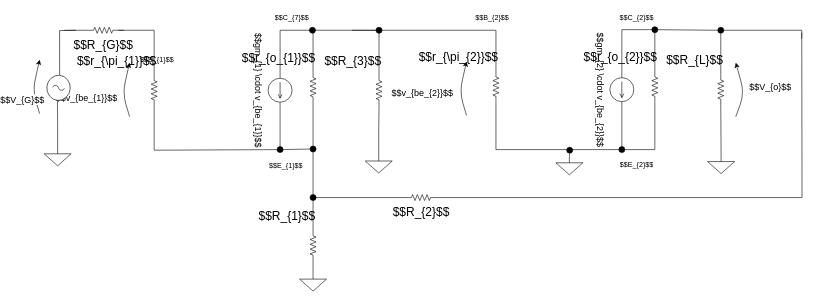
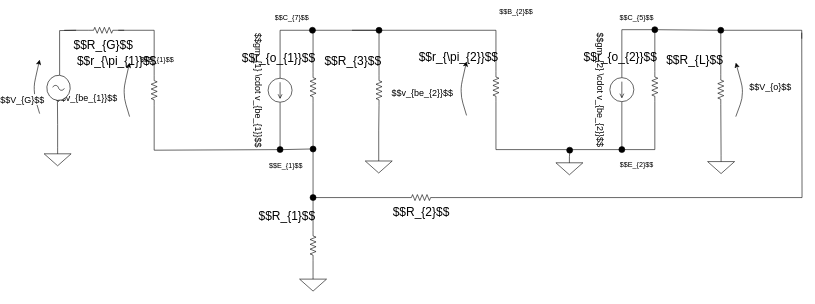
  <mxCell id="0" />
  <mxCell id="1" parent="0" />
  <mxCell id="2" style="edgeStyle=none;rounded=0;orthogonalLoop=1;jettySize=auto;html=1;exitX=1;exitY=0.5;exitDx=0;exitDy=0;exitPerimeter=0;endArrow=none;endFill=0;" parent="1" source="4" edge="1"><mxGeometry relative="1" as="geometry"><mxPoint x="430" y="250" as="targetPoint" /></mxGeometry></mxCell>
  <mxCell id="3" style="edgeStyle=none;rounded=0;orthogonalLoop=1;jettySize=auto;html=1;exitX=0;exitY=0.5;exitDx=0;exitDy=0;exitPerimeter=0;endArrow=none;endFill=0;" parent="1" source="4" edge="1"><mxGeometry relative="1" as="geometry"><mxPoint x="430" y="50" as="targetPoint" /></mxGeometry></mxCell>
  <mxCell id="4" value="$$gm_{1} \cdot v_{be_{1}}$$" style="pointerEvents=1;verticalLabelPosition=bottom;shadow=0;dashed=0;align=center;fillColor=#ffffff;html=1;verticalAlign=top;strokeWidth=1;shape=mxgraph.electrical.signal_sources.dc_source_2;rotation=90;fontSize=15;" parent="1" vertex="1"><mxGeometry x="410" y="130" width="40" height="40" as="geometry" /></mxCell>
  <mxCell id="5" style="edgeStyle=none;rounded=0;orthogonalLoop=1;jettySize=auto;html=1;exitX=0;exitY=0.5;exitDx=0;exitDy=0;exitPerimeter=0;endArrow=none;endFill=0;" parent="1" source="8" edge="1"><mxGeometry relative="1" as="geometry"><mxPoint x="430" y="50" as="targetPoint" /><Array as="points"><mxPoint x="485" y="50" /></Array></mxGeometry></mxCell>
  <mxCell id="6" style="edgeStyle=none;rounded=0;orthogonalLoop=1;jettySize=auto;html=1;exitX=1;exitY=0.5;exitDx=0;exitDy=0;exitPerimeter=0;endArrow=none;endFill=0;" parent="1" source="36" edge="1"><mxGeometry relative="1" as="geometry"><mxPoint x="220" y="250" as="targetPoint" /><Array as="points" /></mxGeometry></mxCell>
  <mxCell id="7" style="edgeStyle=none;rounded=0;orthogonalLoop=1;jettySize=auto;html=1;exitX=1;exitY=0.5;exitDx=0;exitDy=0;exitPerimeter=0;entryX=0.5;entryY=0;entryDx=0;entryDy=0;endArrow=none;endFill=0;" parent="1" source="8" target="43" edge="1"><mxGeometry relative="1" as="geometry" /></mxCell>
  <mxCell id="8" value="$$r_{o_{1}}$$" style="pointerEvents=1;verticalLabelPosition=middle;shadow=0;dashed=0;align=right;fillColor=#ffffff;html=1;verticalAlign=middle;strokeWidth=1;shape=mxgraph.electrical.resistors.resistor_2;rotation=90;fontSize=20;horizontal=0;labelPosition=left;" parent="1" vertex="1"><mxGeometry x="460" y="140" width="50" height="10" as="geometry" /></mxCell>
  <mxCell id="9" style="edgeStyle=none;rounded=0;orthogonalLoop=1;jettySize=auto;html=1;exitX=0;exitY=0.5;exitDx=0;exitDy=0;exitPerimeter=0;endArrow=none;endFill=0;" parent="1" source="10" edge="1"><mxGeometry relative="1" as="geometry"><mxPoint x="485" y="50" as="targetPoint" /><Array as="points"><mxPoint x="595" y="50" /></Array></mxGeometry></mxCell>
  <mxCell id="10" value="$$R_{3}$$" style="pointerEvents=1;verticalLabelPosition=middle;shadow=0;dashed=0;align=right;fillColor=#ffffff;html=1;verticalAlign=middle;strokeWidth=1;shape=mxgraph.electrical.resistors.resistor_2;rotation=90;fontSize=20;horizontal=0;labelPosition=left;" parent="1" vertex="1"><mxGeometry x="570" y="145" width="50" height="10" as="geometry" /></mxCell>
  <mxCell id="11" style="edgeStyle=none;rounded=0;orthogonalLoop=1;jettySize=auto;html=1;exitX=1;exitY=0.5;exitDx=0;exitDy=0;exitPerimeter=0;endArrow=none;endFill=0;" parent="1" source="13" edge="1"><mxGeometry relative="1" as="geometry"><mxPoint x="220" y="250" as="targetPoint" /></mxGeometry></mxCell>
  <mxCell id="12" style="edgeStyle=orthogonalEdgeStyle;rounded=0;orthogonalLoop=1;jettySize=auto;html=1;entryX=1;entryY=0.5;entryDx=0;entryDy=0;entryPerimeter=0;endArrow=none;endFill=0;fontSize=20;" edge="1" parent="1" source="13" target="70"><mxGeometry relative="1" as="geometry"><Array as="points"><mxPoint x="220" y="50" /></Array></mxGeometry></mxCell>
  <mxCell id="13" value="$$r_{\pi_{1}}$$" style="pointerEvents=1;verticalLabelPosition=middle;shadow=0;dashed=0;align=right;fillColor=#ffffff;html=1;verticalAlign=middle;strokeWidth=1;shape=mxgraph.electrical.resistors.resistor_2;rotation=90;fontSize=20;horizontal=0;labelPosition=left;" parent="1" vertex="1"><mxGeometry x="195" y="145" width="50" height="10" as="geometry" /></mxCell>
  <mxCell id="14" style="edgeStyle=orthogonalEdgeStyle;rounded=0;orthogonalLoop=1;jettySize=auto;html=1;exitX=0.5;exitY=0;exitDx=0;exitDy=0;exitPerimeter=0;entryX=1;entryY=0.5;entryDx=0;entryDy=0;entryPerimeter=0;endArrow=none;endFill=0;" parent="1" source="15" target="10" edge="1"><mxGeometry relative="1" as="geometry" /></mxCell>
  <mxCell id="15" value="" style="pointerEvents=1;verticalLabelPosition=bottom;shadow=0;dashed=0;align=center;fillColor=#ffffff;html=1;verticalAlign=top;strokeWidth=1;shape=mxgraph.electrical.signal_sources.signal_ground;" parent="1" vertex="1"><mxGeometry x="572" y="258" width="45" height="30" as="geometry" /></mxCell>
  <mxCell id="16" style="edgeStyle=none;rounded=0;orthogonalLoop=1;jettySize=auto;html=1;exitX=1;exitY=0.5;exitDx=0;exitDy=0;exitPerimeter=0;endArrow=none;endFill=0;" parent="1" source="18" edge="1"><mxGeometry relative="1" as="geometry"><mxPoint x="1000" y="249" as="targetPoint" /></mxGeometry></mxCell>
  <mxCell id="17" style="edgeStyle=none;rounded=0;orthogonalLoop=1;jettySize=auto;html=1;exitX=0;exitY=0.5;exitDx=0;exitDy=0;exitPerimeter=0;endArrow=none;endFill=0;" parent="1" source="18" edge="1"><mxGeometry relative="1" as="geometry"><mxPoint x="1000" y="49" as="targetPoint" /></mxGeometry></mxCell>
  <mxCell id="18" value="$$gm_{2} \cdot v_{be_{2}}$$" style="pointerEvents=1;verticalLabelPosition=bottom;shadow=0;dashed=0;align=center;fillColor=#ffffff;html=1;verticalAlign=top;strokeWidth=1;shape=mxgraph.electrical.signal_sources.dc_source_2;rotation=90;fontSize=15;horizontal=1;labelPosition=center;" parent="1" vertex="1"><mxGeometry x="980" y="129" width="40" height="40" as="geometry" /></mxCell>
  <mxCell id="19" style="edgeStyle=none;rounded=0;orthogonalLoop=1;jettySize=auto;html=1;exitX=0;exitY=0.5;exitDx=0;exitDy=0;exitPerimeter=0;endArrow=none;endFill=0;" parent="1" source="21" edge="1"><mxGeometry relative="1" as="geometry"><mxPoint x="1000" y="49" as="targetPoint" /><Array as="points"><mxPoint x="1055" y="49" /></Array></mxGeometry></mxCell>
  <mxCell id="20" style="edgeStyle=none;rounded=0;orthogonalLoop=1;jettySize=auto;html=1;exitX=1;exitY=0.5;exitDx=0;exitDy=0;exitPerimeter=0;endArrow=none;endFill=0;" parent="1" source="44" edge="1"><mxGeometry relative="1" as="geometry"><mxPoint x="790" y="249" as="targetPoint" /><Array as="points" /></mxGeometry></mxCell>
  <mxCell id="21" value="$$r_{o_{2}}$$" style="pointerEvents=1;verticalLabelPosition=middle;shadow=0;dashed=0;align=right;fillColor=#ffffff;html=1;verticalAlign=middle;strokeWidth=1;shape=mxgraph.electrical.resistors.resistor_2;rotation=90;fontSize=20;horizontal=0;labelPosition=left;" parent="1" vertex="1"><mxGeometry x="1030" y="139" width="50" height="10" as="geometry" /></mxCell>
  <mxCell id="22" style="edgeStyle=none;rounded=0;orthogonalLoop=1;jettySize=auto;html=1;exitX=0;exitY=0.5;exitDx=0;exitDy=0;exitPerimeter=0;endArrow=none;endFill=0;" parent="1" source="39" target="34" edge="1"><mxGeometry relative="1" as="geometry"><mxPoint x="1050" y="49" as="targetPoint" /><Array as="points" /></mxGeometry></mxCell>
  <mxCell id="23" value="$$R_{L}$$" style="pointerEvents=1;verticalLabelPosition=middle;shadow=0;dashed=0;align=right;fillColor=#ffffff;html=1;verticalAlign=middle;strokeWidth=1;shape=mxgraph.electrical.resistors.resistor_2;rotation=90;fontSize=20;horizontal=0;labelPosition=left;" parent="1" vertex="1"><mxGeometry x="1140" y="144" width="50" height="10" as="geometry" /></mxCell>
  <mxCell id="24" style="edgeStyle=none;rounded=0;orthogonalLoop=1;jettySize=auto;html=1;exitX=1;exitY=0.5;exitDx=0;exitDy=0;exitPerimeter=0;endArrow=none;endFill=0;" parent="1" source="26" edge="1"><mxGeometry relative="1" as="geometry"><mxPoint x="790" y="249" as="targetPoint" /></mxGeometry></mxCell>
  <mxCell id="25" style="edgeStyle=none;rounded=0;orthogonalLoop=1;jettySize=auto;html=1;exitX=0;exitY=0.5;exitDx=0;exitDy=0;exitPerimeter=0;endArrow=none;endFill=0;" parent="1" source="40" edge="1"><mxGeometry relative="1" as="geometry"><mxPoint x="550" y="50" as="targetPoint" /><Array as="points" /></mxGeometry></mxCell>
  <mxCell id="26" value="$$r_{\pi_{2}}$$" style="pointerEvents=1;verticalLabelPosition=middle;shadow=0;dashed=0;align=right;fillColor=#ffffff;verticalAlign=middle;strokeWidth=1;shape=mxgraph.electrical.resistors.resistor_2;rotation=90;html=1;labelBackgroundColor=none;fontSize=20;labelPosition=left;horizontal=0;" parent="1" vertex="1"><mxGeometry x="765" y="139" width="50" height="10" as="geometry" /></mxCell>
  <mxCell id="27" style="edgeStyle=none;rounded=0;orthogonalLoop=1;jettySize=auto;html=1;exitX=0.5;exitY=0;exitDx=0;exitDy=0;exitPerimeter=0;entryX=1;entryY=0.5;entryDx=0;entryDy=0;entryPerimeter=0;endArrow=none;endFill=0;" parent="1" source="28" target="23" edge="1"><mxGeometry relative="1" as="geometry" /></mxCell>
  <mxCell id="28" value="" style="pointerEvents=1;verticalLabelPosition=bottom;shadow=0;dashed=0;align=center;fillColor=#ffffff;html=1;verticalAlign=top;strokeWidth=1;shape=mxgraph.electrical.signal_sources.signal_ground;" parent="1" vertex="1"><mxGeometry x="1143" y="259" width="45" height="30" as="geometry" /></mxCell>
  <mxCell id="29" style="edgeStyle=none;rounded=0;orthogonalLoop=1;jettySize=auto;html=1;exitX=0.5;exitY=0;exitDx=0;exitDy=0;exitPerimeter=0;endArrow=none;endFill=0;" parent="1" source="30" target="37" edge="1"><mxGeometry relative="1" as="geometry"><mxPoint x="913" y="250" as="targetPoint" /></mxGeometry></mxCell>
  <mxCell id="30" value="" style="pointerEvents=1;verticalLabelPosition=bottom;shadow=0;dashed=0;align=center;fillColor=#ffffff;html=1;verticalAlign=top;strokeWidth=1;shape=mxgraph.electrical.signal_sources.signal_ground;" parent="1" vertex="1"><mxGeometry x="890" y="261" width="45" height="30" as="geometry" /></mxCell>
  <mxCell id="31" style="edgeStyle=none;rounded=0;orthogonalLoop=1;jettySize=auto;html=1;exitX=1;exitY=0.5;exitDx=0;exitDy=0;endArrow=none;endFill=0;" parent="1" source="32" edge="1"><mxGeometry relative="1" as="geometry"><mxPoint x="490" y="50" as="targetPoint" /><mxPoint x="485" y="50" as="sourcePoint" /></mxGeometry></mxCell>
  <mxCell id="32" value="" style="ellipse;html=1;verticalLabelPosition=bottom;labelBackgroundColor=#ffffff;verticalAlign=top;fillColor=#000000;strokeColor=#000000;" parent="1" vertex="1"><mxGeometry x="479" y="45" width="10" height="10" as="geometry" /></mxCell>
  <mxCell id="33" style="edgeStyle=none;rounded=0;orthogonalLoop=1;jettySize=auto;html=1;exitX=1;exitY=0.5;exitDx=0;exitDy=0;endArrow=none;endFill=0;" parent="1" edge="1"><mxGeometry relative="1" as="geometry"><mxPoint x="479" y="50" as="targetPoint" /><mxPoint x="483" y="50" as="sourcePoint" /></mxGeometry></mxCell>
  <mxCell id="34" value="" style="ellipse;html=1;verticalLabelPosition=bottom;labelBackgroundColor=#ffffff;verticalAlign=top;fillColor=#000000;strokeColor=#000000;" parent="1" vertex="1"><mxGeometry x="1050" y="44" width="10" height="10" as="geometry" /></mxCell>
  <mxCell id="35" style="edgeStyle=none;rounded=0;orthogonalLoop=1;jettySize=auto;html=1;exitX=1;exitY=0.5;exitDx=0;exitDy=0;entryX=0;entryY=0.5;entryDx=0;entryDy=0;endArrow=none;endFill=0;" parent="1" source="36" target="43" edge="1"><mxGeometry relative="1" as="geometry" /></mxCell>
  <mxCell id="36" value="" style="ellipse;html=1;verticalLabelPosition=bottom;labelBackgroundColor=#ffffff;verticalAlign=top;fillColor=#000000;strokeColor=#000000;" parent="1" vertex="1"><mxGeometry x="425" y="244" width="10" height="10" as="geometry" /></mxCell>
  <mxCell id="37" value="" style="ellipse;html=1;verticalLabelPosition=bottom;labelBackgroundColor=#ffffff;verticalAlign=top;fillColor=#000000;strokeColor=#000000;" parent="1" vertex="1"><mxGeometry x="908" y="245" width="10" height="10" as="geometry" /></mxCell>
  <mxCell id="38" style="edgeStyle=orthogonalEdgeStyle;rounded=0;orthogonalLoop=1;jettySize=auto;html=1;exitX=0.5;exitY=1;exitDx=0;exitDy=0;entryX=0;entryY=0.5;entryDx=0;entryDy=0;entryPerimeter=0;endArrow=none;endFill=0;" parent="1" source="39" target="23" edge="1"><mxGeometry relative="1" as="geometry" /></mxCell>
  <mxCell id="39" value="" style="ellipse;html=1;verticalLabelPosition=bottom;labelBackgroundColor=#ffffff;verticalAlign=top;fillColor=#000000;strokeColor=#000000;" parent="1" vertex="1"><mxGeometry x="1160" y="45" width="10" height="10" as="geometry" /></mxCell>
  <mxCell id="40" value="" style="ellipse;html=1;verticalLabelPosition=bottom;labelBackgroundColor=#ffffff;verticalAlign=top;fillColor=#000000;strokeColor=#000000;" parent="1" vertex="1"><mxGeometry x="590" y="45" width="10" height="10" as="geometry" /></mxCell>
  <mxCell id="41" style="edgeStyle=none;rounded=0;orthogonalLoop=1;jettySize=auto;html=1;exitX=0;exitY=0.5;exitDx=0;exitDy=0;exitPerimeter=0;endArrow=none;endFill=0;" parent="1" source="26" target="40" edge="1"><mxGeometry relative="1" as="geometry"><mxPoint x="550" y="50" as="targetPoint" /><mxPoint x="790" y="119" as="sourcePoint" /><Array as="points"><mxPoint x="790" y="50" /></Array></mxGeometry></mxCell>
  <mxCell id="42" value="" style="pointerEvents=1;verticalLabelPosition=bottom;shadow=0;dashed=0;align=center;fillColor=#ffffff;html=1;verticalAlign=top;strokeWidth=1;shape=mxgraph.electrical.signal_sources.signal_ground;" parent="1" vertex="1"><mxGeometry x="462.5" y="455" width="45" height="30" as="geometry" /></mxCell>
  <mxCell id="43" value="" style="ellipse;html=1;verticalLabelPosition=bottom;labelBackgroundColor=#ffffff;verticalAlign=top;fillColor=#000000;strokeColor=#000000;" parent="1" vertex="1"><mxGeometry x="480" y="243" width="10" height="10" as="geometry" /></mxCell>
  <mxCell id="44" value="" style="ellipse;html=1;verticalLabelPosition=bottom;labelBackgroundColor=#ffffff;verticalAlign=top;fillColor=#000000;strokeColor=#000000;" parent="1" vertex="1"><mxGeometry x="995" y="244" width="10" height="10" as="geometry" /></mxCell>
  <mxCell id="45" style="edgeStyle=none;rounded=0;orthogonalLoop=1;jettySize=auto;html=1;exitX=1;exitY=0.5;exitDx=0;exitDy=0;exitPerimeter=0;endArrow=none;endFill=0;" parent="1" source="21" target="44" edge="1"><mxGeometry relative="1" as="geometry"><mxPoint x="790" y="249" as="targetPoint" /><mxPoint x="1055" y="169" as="sourcePoint" /><Array as="points"><mxPoint x="1055" y="249" /></Array></mxGeometry></mxCell>
  <mxCell id="46" value="$$v_{be_{1}}$$" style="endArrow=classic;html=1;horizontal=1;fontSize=15;labelPosition=left;verticalLabelPosition=top;align=right;verticalAlign=bottom;" parent="1" edge="1"><mxGeometry x="-0.467" y="12" width="50" height="50" relative="1" as="geometry"><mxPoint x="179" y="194" as="sourcePoint" /><mxPoint x="179" y="104" as="targetPoint" /><Array as="points"><mxPoint x="170" y="164" /><mxPoint x="170" y="144" /></Array><mxPoint as="offset" /></mxGeometry></mxCell>
  <mxCell id="47" value="$$V_{o}$$" style="endArrow=classic;html=1;fontSize=15;labelPosition=right;verticalLabelPosition=middle;align=left;verticalAlign=middle;" parent="1" edge="1"><mxGeometry x="0.112" y="-10" width="50" height="50" relative="1" as="geometry"><mxPoint x="1190" y="194" as="sourcePoint" /><mxPoint x="1190" y="104" as="targetPoint" /><Array as="points"><mxPoint x="1201" y="164" /><mxPoint x="1201" y="144" /></Array><mxPoint y="3" as="offset" /></mxGeometry></mxCell>
  <mxCell id="48" style="edgeStyle=orthogonalEdgeStyle;rounded=0;orthogonalLoop=1;jettySize=auto;html=1;exitX=0;exitY=0.5;exitDx=0;exitDy=0;exitPerimeter=0;entryX=0.5;entryY=1;entryDx=0;entryDy=0;entryPerimeter=0;endArrow=none;endFill=0;" parent="1" target="49" edge="1"><mxGeometry relative="1" as="geometry"><mxPoint x="90" y="50" as="sourcePoint" /></mxGeometry></mxCell>
  <mxCell id="49" value="" style="pointerEvents=1;verticalLabelPosition=top;shadow=0;dashed=0;align=right;fillColor=#ffffff;html=1;verticalAlign=bottom;strokeWidth=1;shape=mxgraph.electrical.signal_sources.ac_source;rotation=-175;horizontal=0;labelPosition=left;" parent="1" vertex="1"><mxGeometry x="41" y="125" width="39" height="42" as="geometry" /></mxCell>
  <mxCell id="50" value="$$V_{G}$$" style="endArrow=classic;html=1;fontSize=15;" parent="1" edge="1"><mxGeometry x="-0.322" y="21" width="50" height="50" relative="1" as="geometry"><mxPoint x="29" y="189" as="sourcePoint" /><mxPoint x="29" y="99" as="targetPoint" /><Array as="points"><mxPoint x="20" y="159" /><mxPoint x="20" y="139" /></Array><mxPoint x="1" y="6" as="offset" /></mxGeometry></mxCell>
  <mxCell id="51" style="edgeStyle=orthogonalEdgeStyle;rounded=0;orthogonalLoop=1;jettySize=auto;html=1;exitX=0.5;exitY=0;exitDx=0;exitDy=0;exitPerimeter=0;entryX=0.5;entryY=0;entryDx=0;entryDy=0;entryPerimeter=0;endArrow=none;endFill=0;" parent="1" source="52" target="49" edge="1"><mxGeometry relative="1" as="geometry" /></mxCell>
  <mxCell id="52" value="" style="pointerEvents=1;verticalLabelPosition=bottom;shadow=0;dashed=0;align=center;fillColor=#ffffff;html=1;verticalAlign=top;strokeWidth=1;shape=mxgraph.electrical.signal_sources.signal_ground;" parent="1" vertex="1"><mxGeometry x="36.5" y="246" width="45" height="30" as="geometry" /></mxCell>
  <mxCell id="53" value="$$v_{be_{2}}$$" style="endArrow=classic;html=1;fontSize=15;horizontal=1;labelPosition=left;verticalLabelPosition=middle;align=right;verticalAlign=middle;" parent="1" edge="1"><mxGeometry x="-0.148" y="12" width="50" height="50" relative="1" as="geometry"><mxPoint x="741" y="192" as="sourcePoint" /><mxPoint x="741" y="102" as="targetPoint" /><Array as="points"><mxPoint x="732" y="162" /><mxPoint x="732" y="142" /></Array><mxPoint as="offset" /></mxGeometry></mxCell>
  <mxCell id="54" style="edgeStyle=orthogonalEdgeStyle;rounded=0;orthogonalLoop=1;jettySize=auto;html=1;exitX=1;exitY=0.5;exitDx=0;exitDy=0;endArrow=none;endFill=0;exitPerimeter=0;" parent="1" source="65" edge="1"><mxGeometry relative="1" as="geometry"><mxPoint x="1300" y="54" as="targetPoint" /><mxPoint x="765" y="329" as="sourcePoint" /></mxGeometry></mxCell>
  <mxCell id="55" style="edgeStyle=orthogonalEdgeStyle;rounded=0;orthogonalLoop=1;jettySize=auto;html=1;endArrow=none;endFill=0;exitX=1;exitY=0.5;exitDx=0;exitDy=0;" parent="1" source="39" edge="1"><mxGeometry relative="1" as="geometry"><mxPoint x="1300" y="64" as="targetPoint" /><Array as="points"><mxPoint x="1300" y="50" /></Array><mxPoint x="1260" y="50" as="sourcePoint" /></mxGeometry></mxCell>
  <mxCell id="56" value="$$B_{1}$$" style="text;html=1;strokeColor=none;fillColor=none;align=center;verticalAlign=middle;whiteSpace=wrap;rounded=0;" parent="1" vertex="1"><mxGeometry x="205" y="90" width="40" height="20" as="geometry" /></mxCell>
  <mxCell id="57" value="$$E_{1}$$" style="text;html=1;strokeColor=none;fillColor=none;align=center;verticalAlign=middle;whiteSpace=wrap;rounded=0;" parent="1" vertex="1"><mxGeometry x="420" y="266" width="40" height="20" as="geometry" /></mxCell>
  <mxCell id="58" value="$$C_{7}$$" style="text;html=1;strokeColor=none;fillColor=none;align=center;verticalAlign=middle;whiteSpace=wrap;rounded=0;" parent="1" vertex="1"><mxGeometry x="430" y="20" width="40" height="20" as="geometry" /></mxCell>
- <mxCell id="59" value="$$B_{2}$$" style="text;html=1;strokeColor=none;fillColor=none;align=center;verticalAlign=middle;whiteSpace=wrap;rounded=0;" parent="1" vertex="1"><mxGeometry x="764" y="20" width="40" height="20" as="geometry" /></mxCell>
- <mxCell id="60" value="$$C_{2}$$" style="text;html=1;strokeColor=none;fillColor=none;align=center;verticalAlign=middle;whiteSpace=wrap;rounded=0;" parent="1" vertex="1"><mxGeometry x="1005" y="20" width="40" height="20" as="geometry" /></mxCell>
+ <mxCell id="59" value="$$B_{2}$$" style="text;html=1;strokeColor=none;fillColor=none;align=center;verticalAlign=middle;whiteSpace=wrap;rounded=0;" parent="1" vertex="1"><mxGeometry x="804" y="10" width="40" height="20" as="geometry" /></mxCell>
+ <mxCell id="60" value="$$C_{5}$$" style="text;html=1;strokeColor=none;fillColor=none;align=center;verticalAlign=middle;whiteSpace=wrap;rounded=0;" parent="1" vertex="1"><mxGeometry x="1005" y="20" width="40" height="20" as="geometry" /></mxCell>
  <mxCell id="61" value="$$E_{2}$$" style="text;html=1;strokeColor=none;fillColor=none;align=center;verticalAlign=middle;whiteSpace=wrap;rounded=0;" parent="1" vertex="1"><mxGeometry x="1005" y="265" width="40" height="20" as="geometry" /></mxCell>
  <mxCell id="62" style="edgeStyle=orthogonalEdgeStyle;rounded=0;orthogonalLoop=1;jettySize=auto;html=1;exitX=1;exitY=0.5;exitDx=0;exitDy=0;exitPerimeter=0;entryX=0.5;entryY=0;entryDx=0;entryDy=0;entryPerimeter=0;endArrow=none;endFill=0;fontSize=20;" edge="1" parent="1" source="64" target="42"><mxGeometry relative="1" as="geometry" /></mxCell>
  <mxCell id="63" style="edgeStyle=orthogonalEdgeStyle;rounded=0;orthogonalLoop=1;jettySize=auto;html=1;exitX=0;exitY=0.5;exitDx=0;exitDy=0;exitPerimeter=0;entryX=0.5;entryY=1;entryDx=0;entryDy=0;endArrow=none;endFill=0;fontSize=20;" edge="1" parent="1" source="64" target="43"><mxGeometry relative="1" as="geometry" /></mxCell>
  <mxCell id="64" value="$$R_{1}$$" style="pointerEvents=1;verticalLabelPosition=middle;shadow=0;dashed=0;align=right;fillColor=#ffffff;html=1;verticalAlign=middle;strokeWidth=1;shape=mxgraph.electrical.resistors.resistor_2;rotation=90;fontSize=20;horizontal=0;labelPosition=left;" vertex="1" parent="1"><mxGeometry x="460" y="404" width="50" height="10" as="geometry" /></mxCell>
  <mxCell id="65" value="$$R_{2}$$" style="pointerEvents=1;verticalLabelPosition=bottom;shadow=0;dashed=0;align=center;fillColor=#ffffff;html=1;verticalAlign=top;strokeWidth=1;shape=mxgraph.electrical.resistors.resistor_2;rotation=0;fontSize=20;horizontal=1;labelPosition=center;" vertex="1" parent="1"><mxGeometry x="640" y="324" width="50" height="10" as="geometry" /></mxCell>
  <mxCell id="66" value="" style="ellipse;html=1;verticalLabelPosition=bottom;labelBackgroundColor=#ffffff;verticalAlign=top;fillColor=#000000;strokeColor=#000000;fontSize=20;" vertex="1" parent="1"><mxGeometry x="480" y="324" width="10" height="10" as="geometry" /></mxCell>
  <mxCell id="67" style="edgeStyle=orthogonalEdgeStyle;rounded=0;orthogonalLoop=1;jettySize=auto;html=1;exitX=0;exitY=0.5;exitDx=0;exitDy=0;exitPerimeter=0;endArrow=none;endFill=0;fontSize=20;" edge="1" parent="1" source="65" target="66"><mxGeometry relative="1" as="geometry"><mxPoint x="640" y="329" as="sourcePoint" /><mxPoint x="485" y="384" as="targetPoint" /></mxGeometry></mxCell>
  <mxCell id="68" style="edgeStyle=orthogonalEdgeStyle;rounded=0;orthogonalLoop=1;jettySize=auto;html=1;exitX=0;exitY=0.5;exitDx=0;exitDy=0;exitPerimeter=0;endArrow=none;endFill=0;fontSize=20;" edge="1" parent="1" source="70"><mxGeometry relative="1" as="geometry"><mxPoint x="70" y="50" as="targetPoint" /></mxGeometry></mxCell>
  <mxCell id="69" style="edgeStyle=orthogonalEdgeStyle;rounded=0;orthogonalLoop=1;jettySize=auto;html=1;exitX=1;exitY=0.5;exitDx=0;exitDy=0;exitPerimeter=0;endArrow=none;endFill=0;fontSize=20;" edge="1" parent="1" source="70"><mxGeometry relative="1" as="geometry"><mxPoint x="170" y="50" as="targetPoint" /></mxGeometry></mxCell>
  <mxCell id="70" value="$$R_{G}$$" style="pointerEvents=1;verticalLabelPosition=bottom;shadow=0;dashed=0;align=center;fillColor=#ffffff;html=1;verticalAlign=top;strokeWidth=1;shape=mxgraph.electrical.resistors.resistor_2;rotation=0;fontSize=20;horizontal=1;labelPosition=center;" vertex="1" parent="1"><mxGeometry x="110" y="45" width="50" height="10" as="geometry" /></mxCell>
